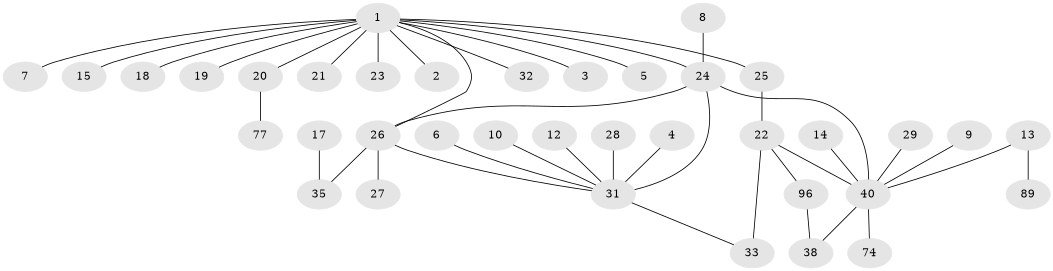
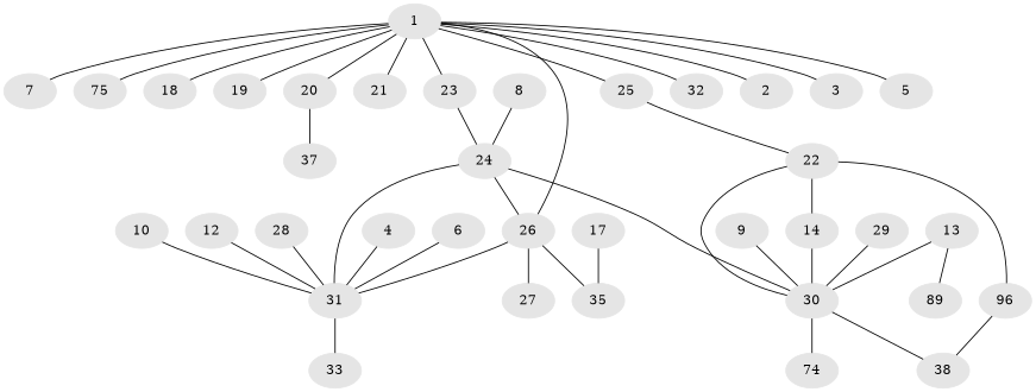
  graph {
    node [color=gray90 style=filled]
    edge [weight=1.0]
    1
    2
    3
    5
    7
-   15
+   15 [label=75]
    18
    19
    20
    21
    23
    24
    25
    26
    32
    13
-   30 [label=40]
+   30
    n18 [label=89]
-   37 [label=77]
+   37
    22
    33
    n22 [label=96]
    31
    35
    27
    4
    6
    8
    9
    n30 [label=74]
    38
    10
    12
    14
    17
    28
    29
    1 -- 2
    1 -- 3
    1 -- 5
    1 -- 7
    1 -- 15
    1 -- 18
    1 -- 19
    1 -- 20 [weight=2.0]
    1 -- 21
    1 -- 23
-   1 -- 24
+   23 -- 24
    1 -- 25
    1 -- 26
    1 -- 32
    20 -- 37
    24 -- 26
    24 -- 30
    24 -- 31 [weight=2.0]
    25 -- 22
    26 -- 31
    26 -- 35
    26 -- 27
    13 -- 30
    13 -- n18
    30 -- n30
    30 -- 38
    22 -- 30
-   22 -- 33 [weight=2.0]
+   22 -- 14 [weight=2.0]
    22 -- n22
    n22 -- 38
    31 -- 33
    4 -- 31
    6 -- 31
    8 -- 24
    9 -- 30
    10 -- 31
    12 -- 31
    14 -- 30
    17 -- 35
    28 -- 31
    29 -- 30
  }
